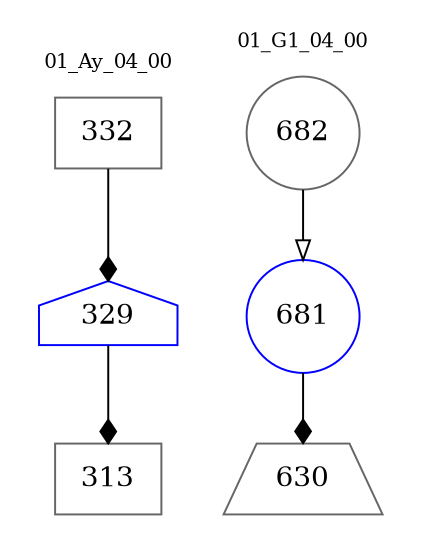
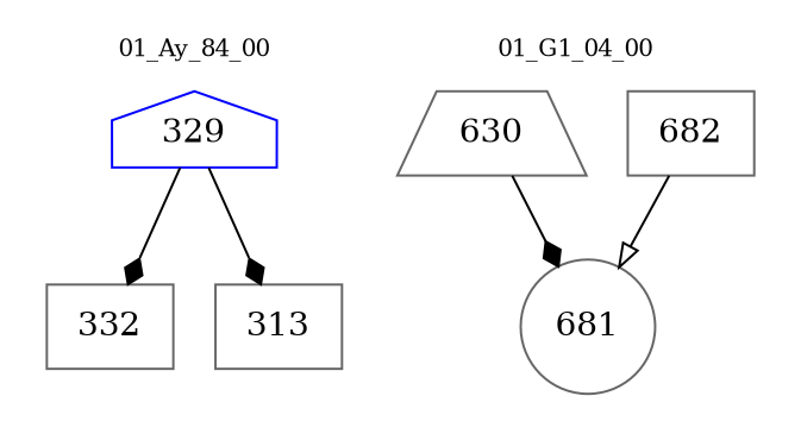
  digraph {
    node [color=gray40 shape=box]
    edge [arrowhead=diamond color=black]
    n1 [color=blue label=329 shape=house]
    n2 [label=332]
    n3 [label=313]
-   n4 [label=682 shape=circle]
-   n5 [color=blue label=681 shape=circle]
+   n4 [label=682]
+   n5 [label=681 shape=circle]
    n6 [label=630 shape=trapezium]
    subgraph cluster_1 {
      color=white
      fontsize=10
-     label="01_Ay_04_00"
+     label="01_Ay_84_00"
      n1
      n2
      n3
    }
    subgraph cluster_2 {
      color=white
      fontsize=10
      label="01_G1_04_00"
      n4
      n5
      n6
    }
-   n2 -> n1
+   n1 -> n2
    n1 -> n3
    n4 -> n5 [arrowhead=onormal]
-   n5 -> n6
+   n6 -> n5
  }
